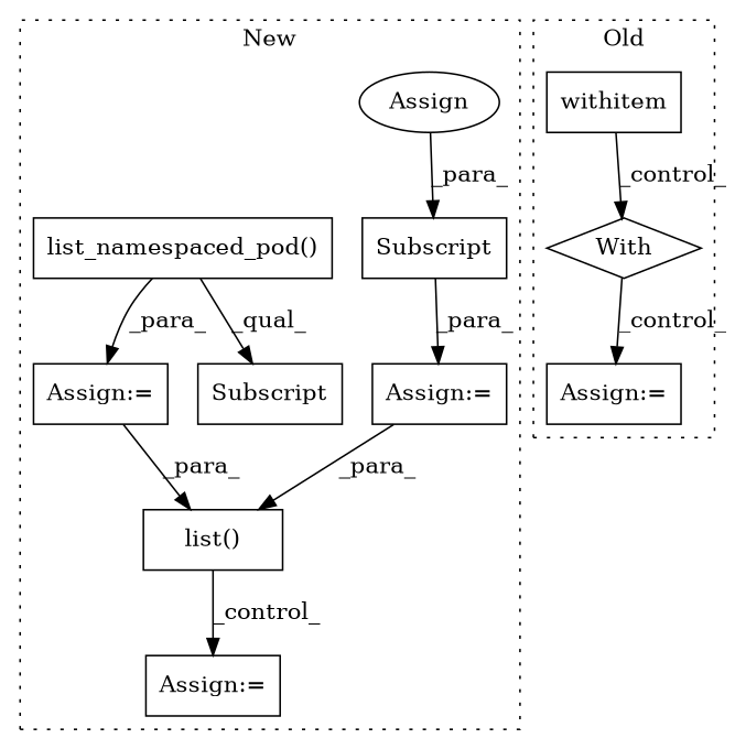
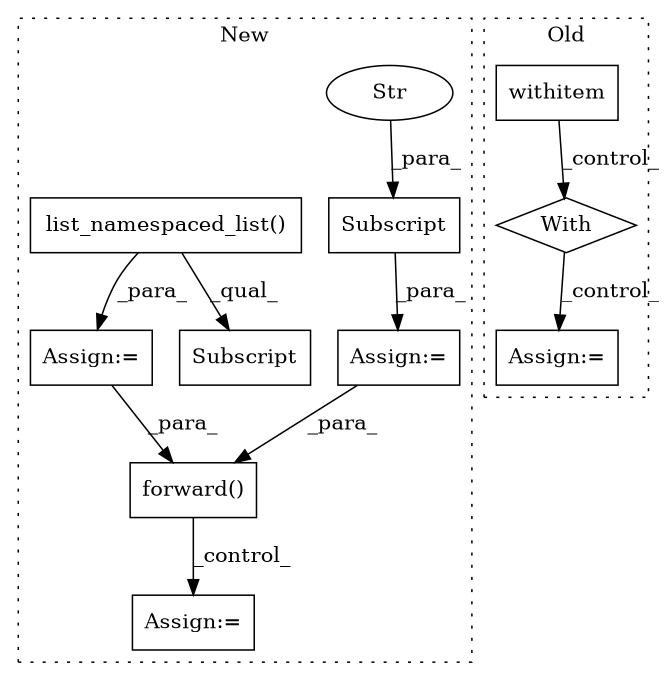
  digraph {
    node [a=68 l=3 shape=box]
-   n1 [a=75 l="29,6" label="list()" s="2910,3015"]
+   n1 [a=75 l="29,6" label="forward()" s="2910,3015"]
    n2 [label="Assign:=" s=2849]
    n3 [a=63 l="24,0" label=Subscript s="2852,0"]
-   n4 [a=66 l=12 label=Assign s=2863 shape=ellipse]
+   n4 [a=66 l=12 label=Str s=2863 shape=ellipse]
    n5 [label="Assign:=" s=2669]
-   n6 [a=75 l=104 label="list_namespaced_pod()" s=2682]
+   n6 [a=75 l=104 label="list_namespaced_list()" s=2682]
    n7 [a=63 l="122,0" label=Subscript s="2682,0"]
    n8 [label="Assign:=" s=3274]
    n9 [a=49 l=4 label=withitem s=351]
    n10 [a=39 l="5,10" label=With s="346,355" shape=diamond]
    n11 [label="Assign:=" s=369]
    subgraph cluster_1 {
      label=New
      style=dotted
      n1
      n2
      n3
      n4
      n5
      n6
      n7
      n8
    }
    subgraph cluster_2 {
      label=Old
      style=dotted
      n9
      n10
      n11
    }
    n1 -> n8 [label=_control_]
    n2 -> n1 [label=_para_]
    n3 -> n2 [label=_para_]
    n4 -> n3 [label=_para_]
    n5 -> n1 [label=_para_]
    n6 -> n5 [label=_para_]
    n6 -> n7 [label=_qual_]
    n9 -> n10 [label=_control_]
    n10 -> n11 [label=_control_]
  }
